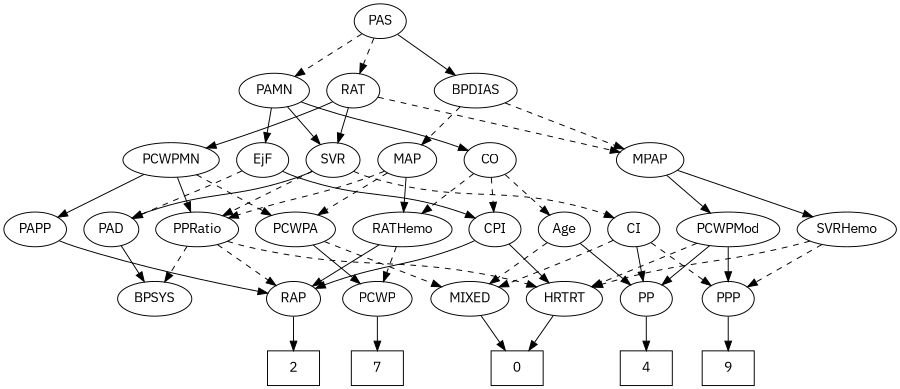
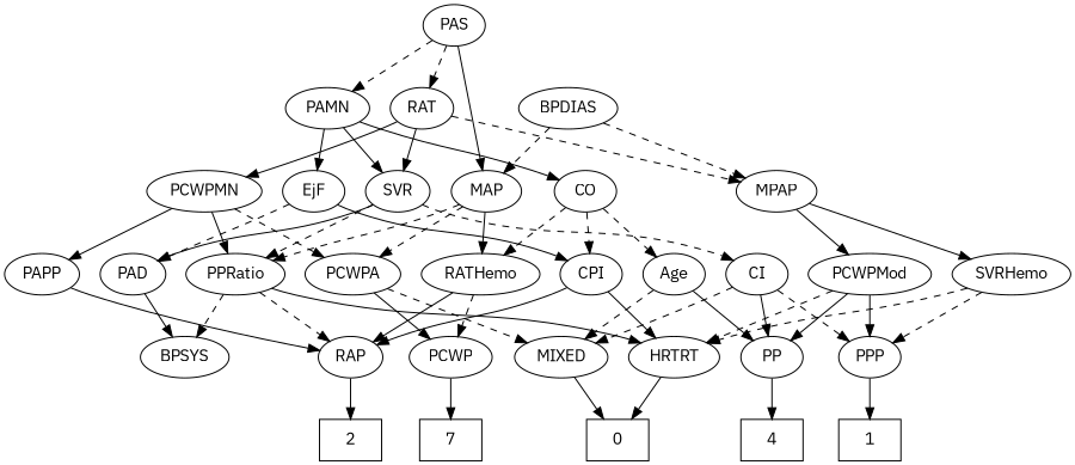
  strict digraph {
    fontname="IBM Plex Sans"
    node [fontname="IBM Plex Sans"]
    edge [fontname="IBM Plex Sans" style=solid]
-   1 [height=0.5 shape=box width=0.75 label=9]
+   1 [height=0.5 shape=box width=0.75]
    2 [height=0.5 shape=box width=0.75]
    n3 [height=0.5 label=7 shape=box width=0.75]
    4 [height=0.5 shape=box width=0.75]
    n5 [height=0.5 label=0 shape=box width=0.75]
    Age [height=0.5 width=0.75]
    MIXED [height=0.5 width=1.1193]
    PP [height=0.5 width=0.75]
    EjF [height=0.5 width=0.75]
    PAD [height=0.5 width=0.79437]
    CPI [height=0.5 width=0.75]
    BPSYS [height=0.5 width=1.0471]
    RAP [height=0.5 width=0.77632]
    HRTRT [height=0.5 width=1.1013]
    MPAP [height=0.5 width=0.97491]
    PCWPMod [height=0.5 width=1.4443]
    SVRHemo [height=0.5 width=1.3902]
    PPP [height=0.5 width=0.75]
    CO [height=0.5 width=0.75]
    RATHemo [height=0.5 width=1.3721]
    PCWP [height=0.5 width=0.97491]
    PAS [height=0.5 width=0.75]
    PAMN [height=0.5 width=1.011]
    RAT [height=0.5 width=0.75827]
    BPDIAS [height=0.5 width=1.1735]
    SVR [height=0.5 width=0.77632]
    PCWPMN [height=0.5 width=1.3902]
    MAP [height=0.5 width=0.84854]
    PPRatio [height=0.5 width=1.1013]
    CI [height=0.5 width=0.75]
    PCWPA [height=0.5 width=1.1555]
    PAPP [height=0.5 width=0.88464]
    Age -> MIXED [style=dashed]
    Age -> PP
    MIXED -> n5
    PP -> 4
    EjF -> PAD [style=dashed]
    EjF -> CPI
    PAD -> BPSYS
    CPI -> RAP
    CPI -> HRTRT
    RAP -> 2
    HRTRT -> n5
    MPAP -> PCWPMod
    MPAP -> SVRHemo
    PCWPMod -> PP
    PCWPMod -> HRTRT [style=dashed]
    PCWPMod -> PPP
    SVRHemo -> HRTRT [style=dashed]
    SVRHemo -> PPP [style=dashed]
    PPP -> 1
    CO -> Age [style=dashed]
    CO -> CPI [style=dashed]
    CO -> RATHemo [style=dashed]
    RATHemo -> RAP
    RATHemo -> PCWP [style=dashed]
    PCWP -> n3
    PAS -> PAMN [style=dashed]
    PAS -> RAT [style=dashed]
-   PAS -> BPDIAS
+   PAS -> MAP
    PAMN -> EjF
    PAMN -> CO
    PAMN -> SVR
    RAT -> MPAP [style=dashed]
    RAT -> SVR
    RAT -> PCWPMN
    BPDIAS -> MPAP [style=dashed]
    BPDIAS -> MAP [style=dashed]
    SVR -> PAD
    SVR -> PPRatio [style=dashed]
    SVR -> CI [style=dashed]
    PCWPMN -> PPRatio
    PCWPMN -> PCWPA [style=dashed]
    PCWPMN -> PAPP
    MAP -> RATHemo
    MAP -> PPRatio [style=dashed]
    MAP -> PCWPA [style=dashed]
    PPRatio -> BPSYS [style=dashed]
    PPRatio -> RAP [style=dashed]
-   PPRatio -> HRTRT [style=dashed]
+   PPRatio -> HRTRT
    CI -> MIXED [style=dashed]
    CI -> PP
    CI -> PPP [style=dashed]
    PCWPA -> MIXED [style=dashed]
    PCWPA -> PCWP
    PAPP -> RAP
  }
